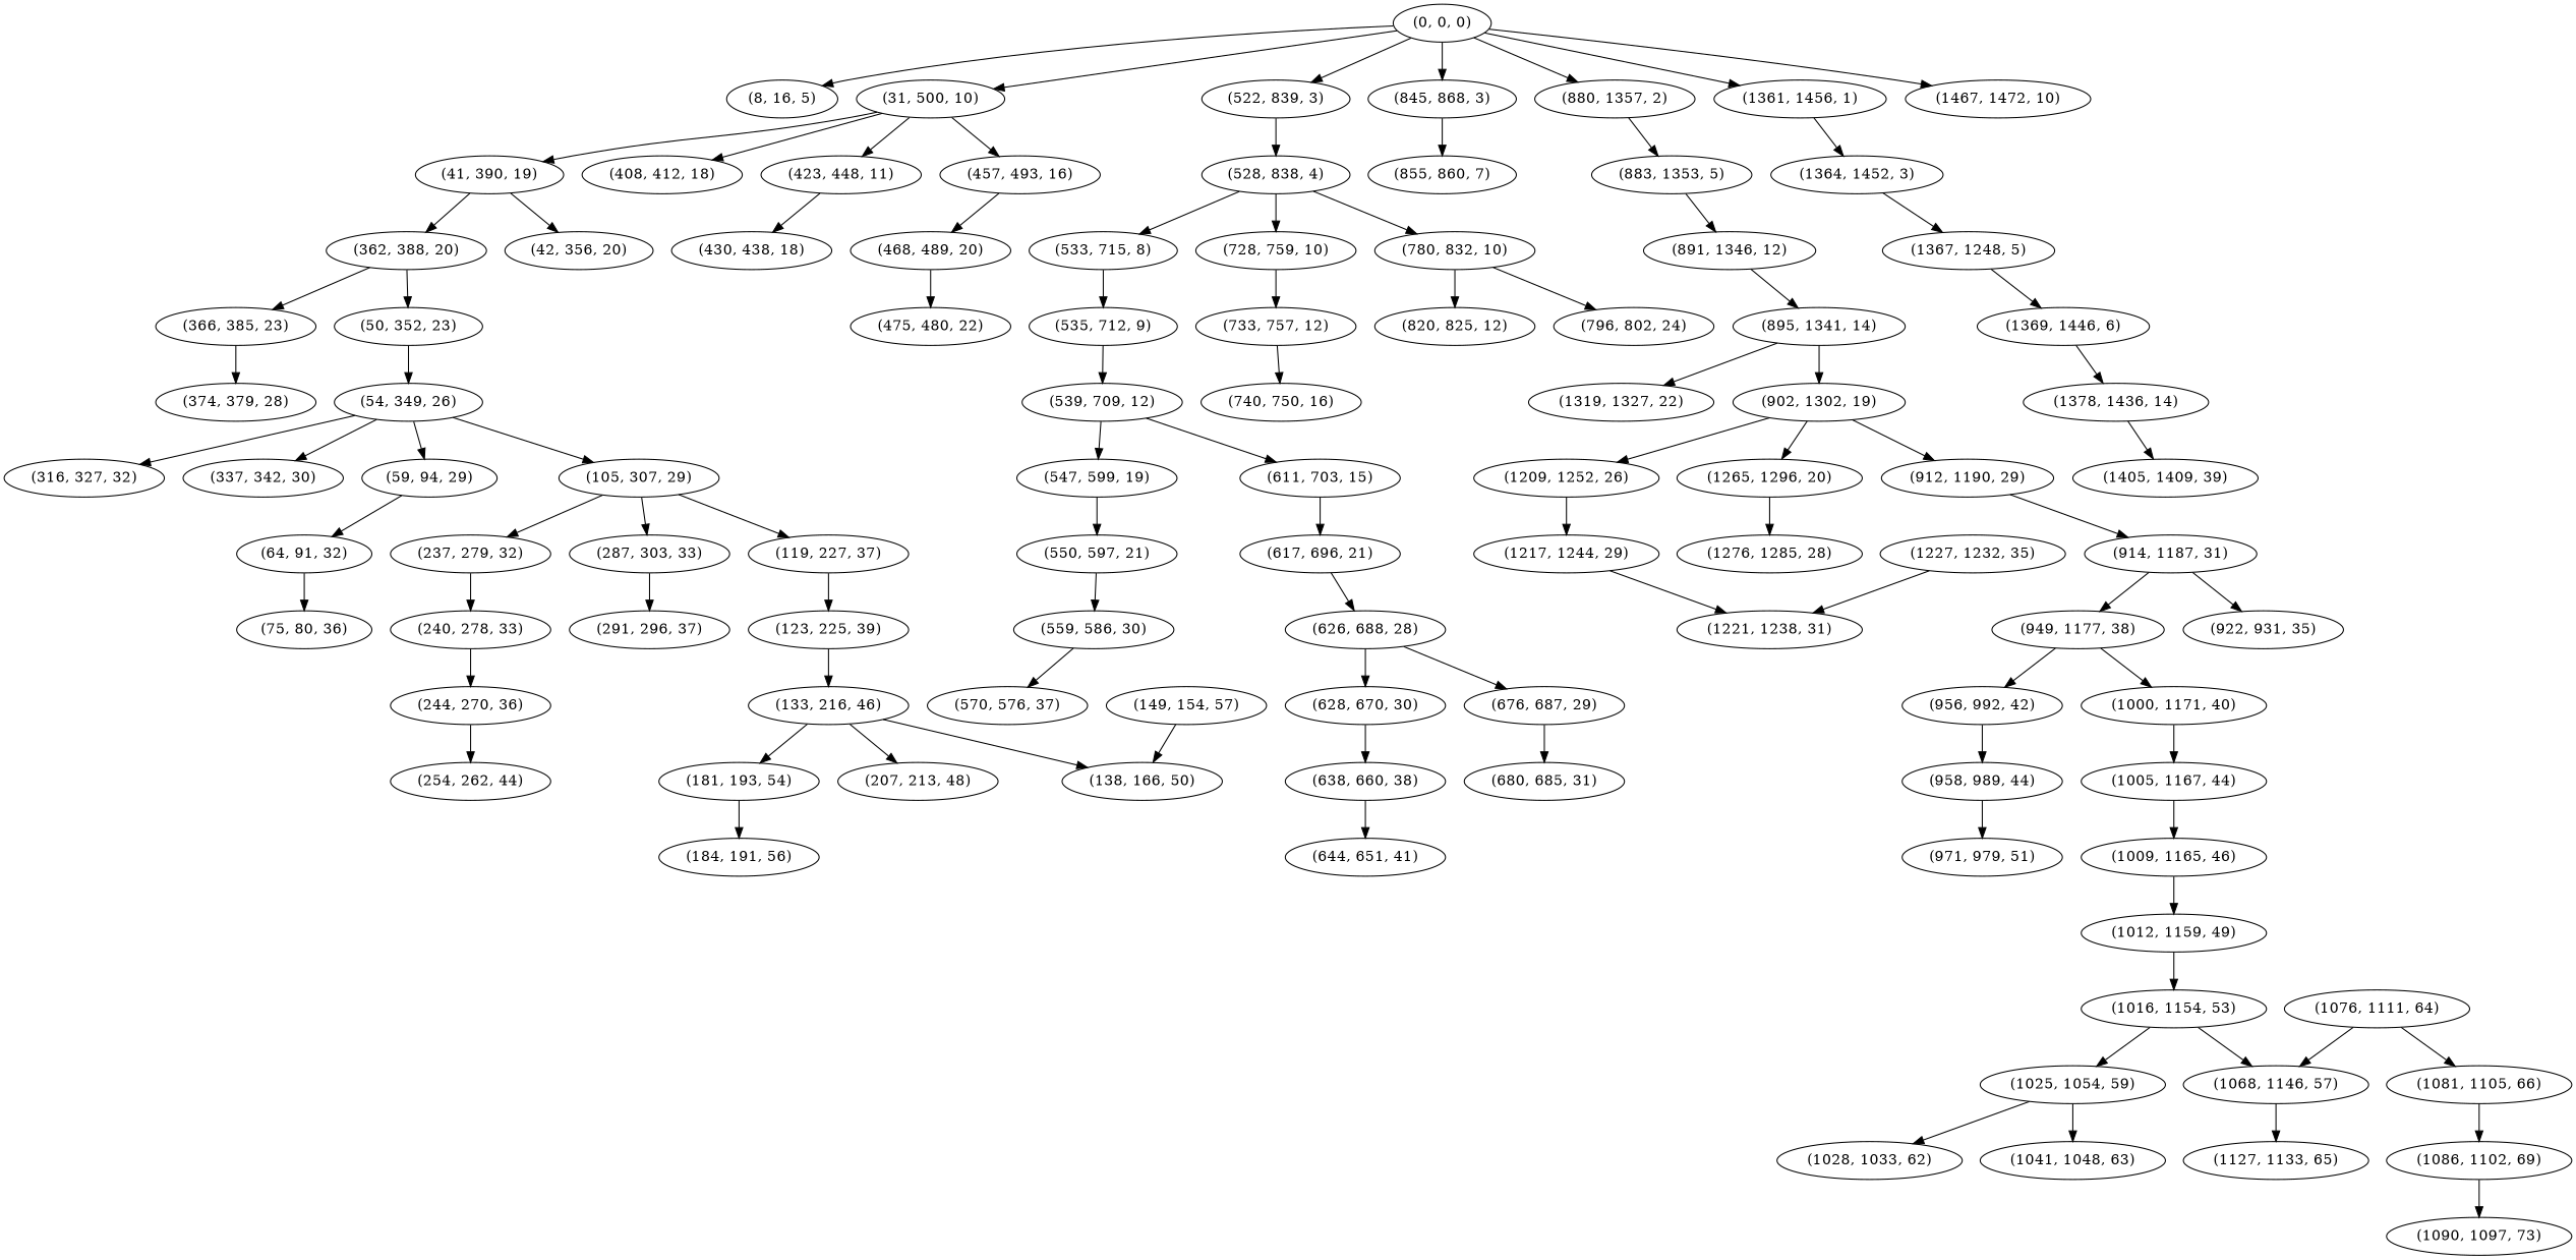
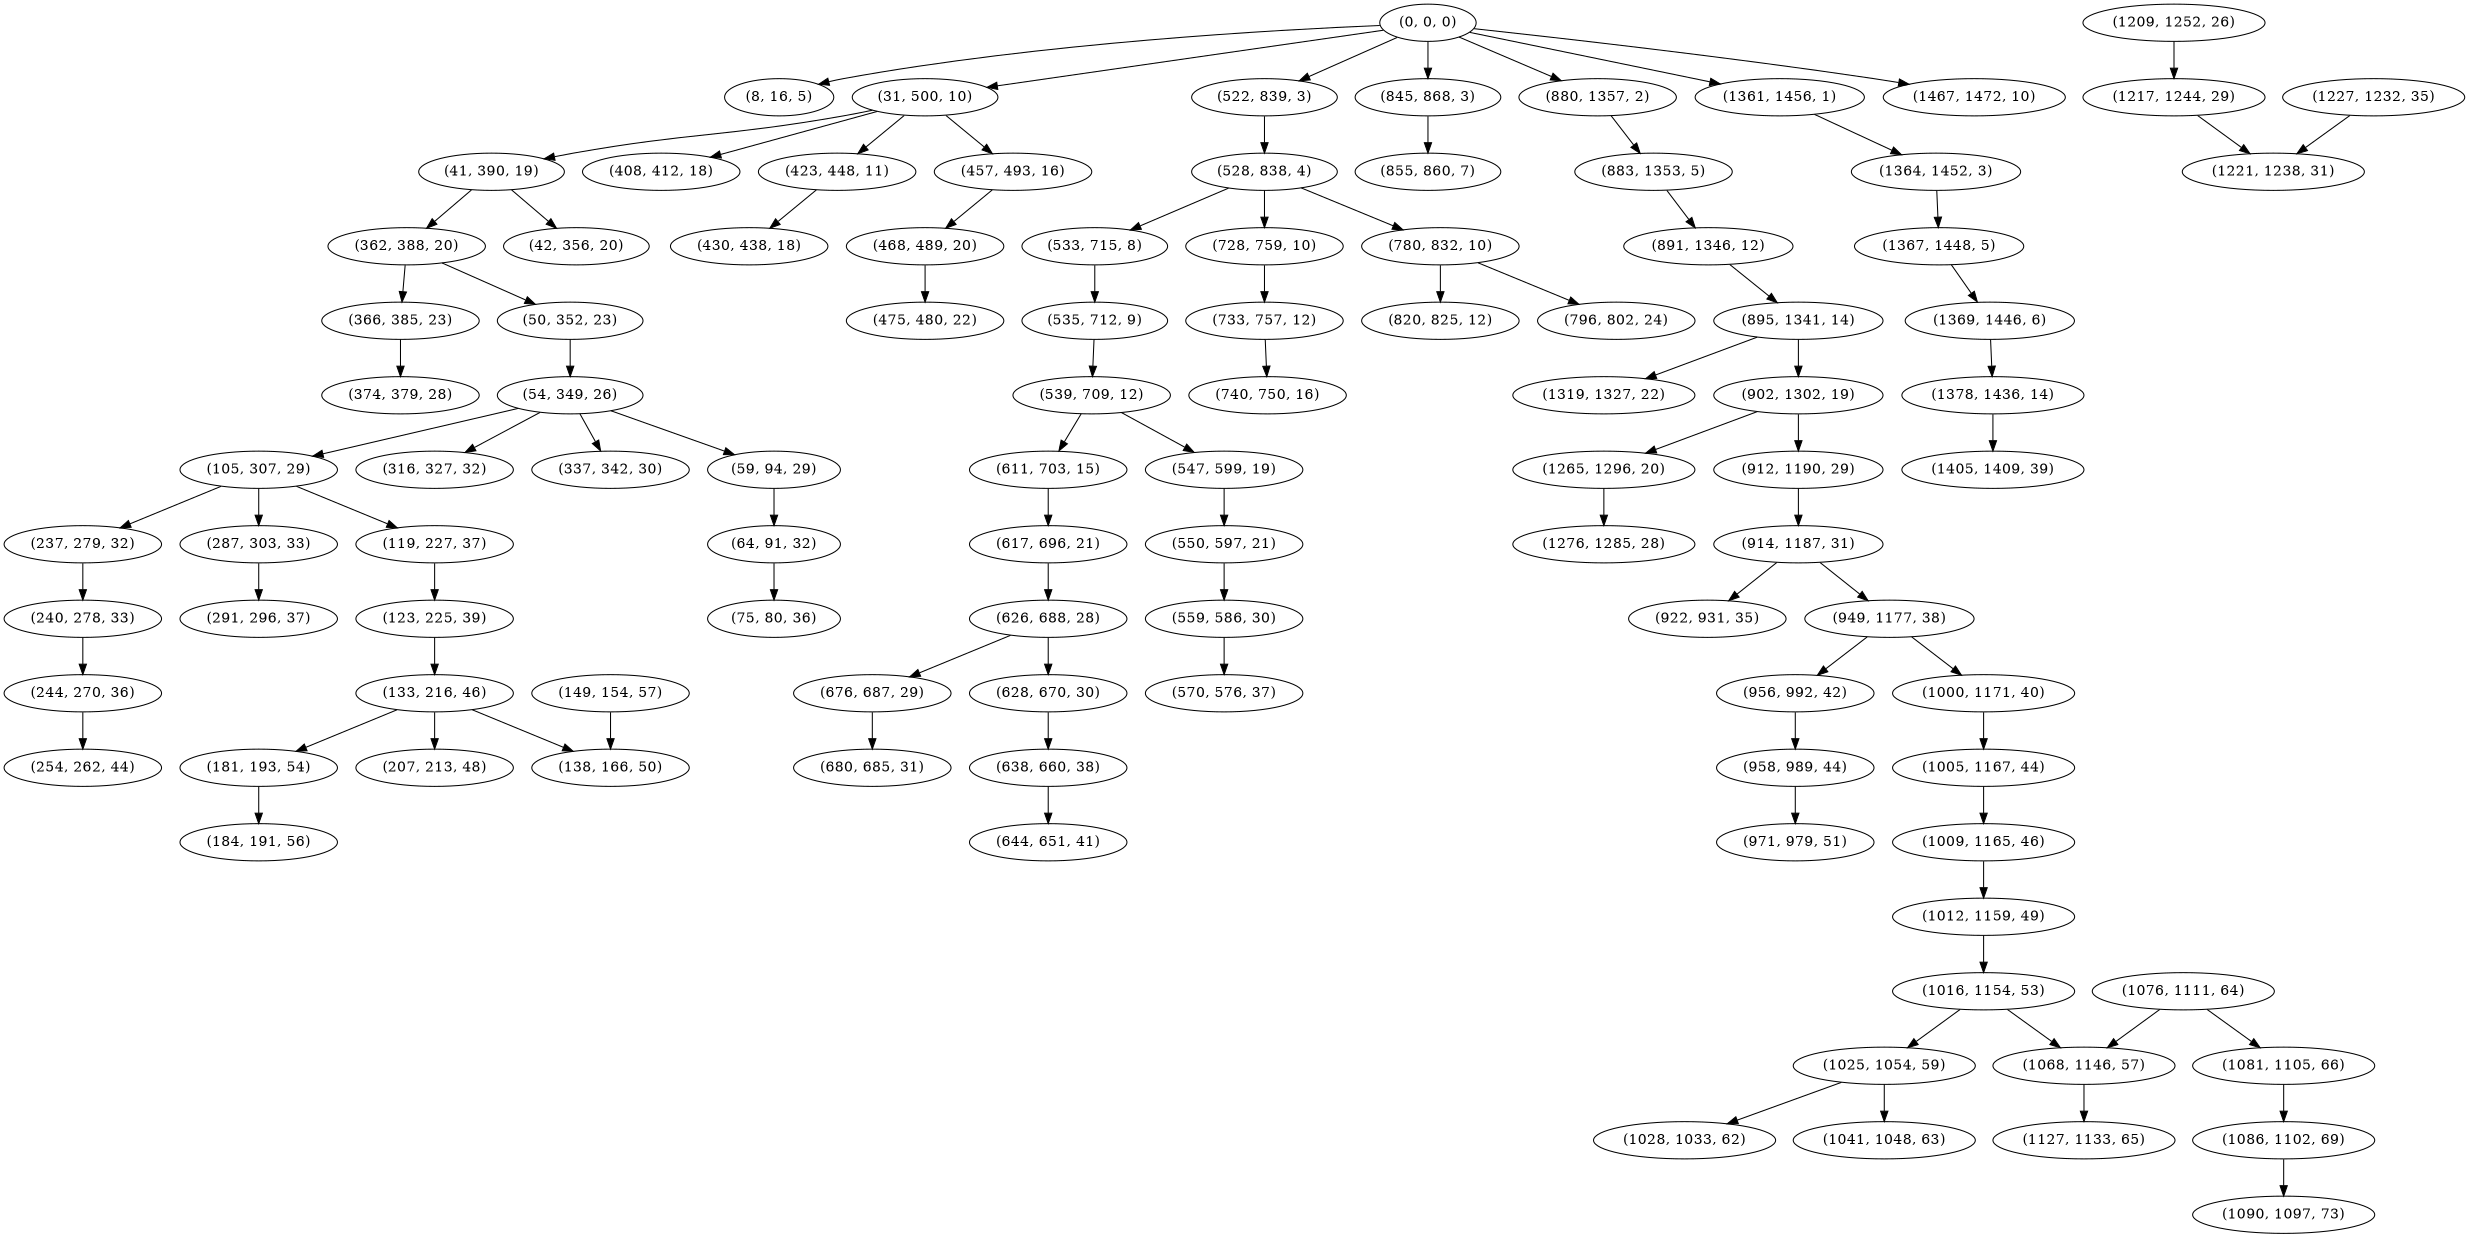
  digraph {
    "(0, 0, 0)"
    "(8, 16, 5)"
    "(31, 500, 10)"
    "(522, 839, 3)"
    "(845, 868, 3)"
    "(880, 1357, 2)"
    "(1361, 1456, 1)"
    "(1467, 1472, 10)"
    "(41, 390, 19)"
    "(408, 412, 18)"
    "(423, 448, 11)"
    "(457, 493, 16)"
    "(528, 838, 4)"
    "(855, 860, 7)"
    "(883, 1353, 5)"
    "(1364, 1452, 3)"
    "(42, 356, 20)"
    "(362, 388, 20)"
    "(430, 438, 18)"
    "(468, 489, 20)"
    "(50, 352, 23)"
    "(366, 385, 23)"
    "(54, 349, 26)"
    "(59, 94, 29)"
    "(105, 307, 29)"
    "(316, 327, 32)"
    "(337, 342, 30)"
    "(64, 91, 32)"
    "(119, 227, 37)"
    "(237, 279, 32)"
    "(287, 303, 33)"
    "(75, 80, 36)"
    "(123, 225, 39)"
    "(240, 278, 33)"
    "(291, 296, 37)"
    "(133, 216, 46)"
    "(138, 166, 50)"
    "(181, 193, 54)"
    "(207, 213, 48)"
    "(184, 191, 56)"
    "(149, 154, 57)"
    "(244, 270, 36)"
    "(254, 262, 44)"
    "(374, 379, 28)"
    "(475, 480, 22)"
    "(533, 715, 8)"
    "(728, 759, 10)"
    "(780, 832, 10)"
    "(535, 712, 9)"
    "(733, 757, 12)"
    "(796, 802, 24)"
    "(820, 825, 12)"
    "(539, 709, 12)"
    "(547, 599, 19)"
    "(611, 703, 15)"
    "(550, 597, 21)"
    "(617, 696, 21)"
    "(559, 586, 30)"
    "(570, 576, 37)"
    "(626, 688, 28)"
    "(628, 670, 30)"
    "(676, 687, 29)"
    "(638, 660, 38)"
    "(680, 685, 31)"
    "(644, 651, 41)"
    "(740, 750, 16)"
    "(891, 1346, 12)"
    "(895, 1341, 14)"
    "(902, 1302, 19)"
    "(1319, 1327, 22)"
    "(912, 1190, 29)"
    "(1209, 1252, 26)"
    "(1265, 1296, 20)"
    "(914, 1187, 31)"
    "(1217, 1244, 29)"
    "(1276, 1285, 28)"
    "(922, 931, 35)"
    "(949, 1177, 38)"
    "(956, 992, 42)"
    "(1000, 1171, 40)"
    "(958, 989, 44)"
    "(1005, 1167, 44)"
    "(971, 979, 51)"
    "(1009, 1165, 46)"
    "(1012, 1159, 49)"
    "(1016, 1154, 53)"
    "(1025, 1054, 59)"
    "(1068, 1146, 57)"
    "(1028, 1033, 62)"
    "(1041, 1048, 63)"
    "(1127, 1133, 65)"
    "(1076, 1111, 64)"
    "(1081, 1105, 66)"
    "(1086, 1102, 69)"
    "(1090, 1097, 73)"
    "(1221, 1238, 31)"
    "(1227, 1232, 35)"
-   "(1367, 1448, 5)" [label="(1367, 1248, 5)"]
+   "(1367, 1448, 5)"
    "(1369, 1446, 6)"
    "(1378, 1436, 14)"
    "(1405, 1409, 39)"
    "(0, 0, 0)" -> "(8, 16, 5)"
    "(0, 0, 0)" -> "(31, 500, 10)"
    "(0, 0, 0)" -> "(522, 839, 3)"
    "(0, 0, 0)" -> "(845, 868, 3)"
    "(0, 0, 0)" -> "(880, 1357, 2)"
    "(0, 0, 0)" -> "(1361, 1456, 1)"
    "(0, 0, 0)" -> "(1467, 1472, 10)"
    "(31, 500, 10)" -> "(41, 390, 19)"
    "(31, 500, 10)" -> "(408, 412, 18)"
    "(31, 500, 10)" -> "(423, 448, 11)"
    "(31, 500, 10)" -> "(457, 493, 16)"
    "(522, 839, 3)" -> "(528, 838, 4)"
    "(845, 868, 3)" -> "(855, 860, 7)"
    "(880, 1357, 2)" -> "(883, 1353, 5)"
    "(1361, 1456, 1)" -> "(1364, 1452, 3)"
    "(41, 390, 19)" -> "(42, 356, 20)"
    "(41, 390, 19)" -> "(362, 388, 20)"
    "(423, 448, 11)" -> "(430, 438, 18)"
    "(457, 493, 16)" -> "(468, 489, 20)"
    "(528, 838, 4)" -> "(533, 715, 8)"
    "(528, 838, 4)" -> "(728, 759, 10)"
    "(528, 838, 4)" -> "(780, 832, 10)"
    "(883, 1353, 5)" -> "(891, 1346, 12)"
    "(1364, 1452, 3)" -> "(1367, 1448, 5)"
    "(362, 388, 20)" -> "(50, 352, 23)"
    "(362, 388, 20)" -> "(366, 385, 23)"
    "(468, 489, 20)" -> "(475, 480, 22)"
    "(50, 352, 23)" -> "(54, 349, 26)"
    "(366, 385, 23)" -> "(374, 379, 28)"
    "(54, 349, 26)" -> "(59, 94, 29)"
    "(54, 349, 26)" -> "(105, 307, 29)"
    "(54, 349, 26)" -> "(316, 327, 32)"
    "(54, 349, 26)" -> "(337, 342, 30)"
    "(59, 94, 29)" -> "(64, 91, 32)"
    "(105, 307, 29)" -> "(119, 227, 37)"
    "(105, 307, 29)" -> "(237, 279, 32)"
    "(105, 307, 29)" -> "(287, 303, 33)"
    "(64, 91, 32)" -> "(75, 80, 36)"
    "(119, 227, 37)" -> "(123, 225, 39)"
    "(237, 279, 32)" -> "(240, 278, 33)"
    "(287, 303, 33)" -> "(291, 296, 37)"
    "(123, 225, 39)" -> "(133, 216, 46)"
    "(240, 278, 33)" -> "(244, 270, 36)"
    "(133, 216, 46)" -> "(138, 166, 50)"
    "(133, 216, 46)" -> "(181, 193, 54)"
    "(133, 216, 46)" -> "(207, 213, 48)"
    "(181, 193, 54)" -> "(184, 191, 56)"
    "(149, 154, 57)" -> "(138, 166, 50)"
    "(244, 270, 36)" -> "(254, 262, 44)"
    "(533, 715, 8)" -> "(535, 712, 9)"
    "(728, 759, 10)" -> "(733, 757, 12)"
    "(780, 832, 10)" -> "(796, 802, 24)"
    "(780, 832, 10)" -> "(820, 825, 12)"
    "(535, 712, 9)" -> "(539, 709, 12)"
    "(733, 757, 12)" -> "(740, 750, 16)"
    "(539, 709, 12)" -> "(547, 599, 19)"
    "(539, 709, 12)" -> "(611, 703, 15)"
    "(547, 599, 19)" -> "(550, 597, 21)"
    "(611, 703, 15)" -> "(617, 696, 21)"
    "(550, 597, 21)" -> "(559, 586, 30)"
    "(617, 696, 21)" -> "(626, 688, 28)"
    "(559, 586, 30)" -> "(570, 576, 37)"
    "(626, 688, 28)" -> "(628, 670, 30)"
    "(626, 688, 28)" -> "(676, 687, 29)"
    "(628, 670, 30)" -> "(638, 660, 38)"
    "(676, 687, 29)" -> "(680, 685, 31)"
    "(638, 660, 38)" -> "(644, 651, 41)"
    "(891, 1346, 12)" -> "(895, 1341, 14)"
    "(895, 1341, 14)" -> "(902, 1302, 19)"
    "(895, 1341, 14)" -> "(1319, 1327, 22)"
    "(902, 1302, 19)" -> "(912, 1190, 29)"
-   "(902, 1302, 19)" -> "(1209, 1252, 26)"
    "(902, 1302, 19)" -> "(1265, 1296, 20)"
    "(912, 1190, 29)" -> "(914, 1187, 31)"
    "(1209, 1252, 26)" -> "(1217, 1244, 29)"
    "(1265, 1296, 20)" -> "(1276, 1285, 28)"
    "(914, 1187, 31)" -> "(922, 931, 35)"
    "(914, 1187, 31)" -> "(949, 1177, 38)"
    "(1217, 1244, 29)" -> "(1221, 1238, 31)"
    "(949, 1177, 38)" -> "(956, 992, 42)"
    "(949, 1177, 38)" -> "(1000, 1171, 40)"
    "(956, 992, 42)" -> "(958, 989, 44)"
    "(1000, 1171, 40)" -> "(1005, 1167, 44)"
    "(958, 989, 44)" -> "(971, 979, 51)"
    "(1005, 1167, 44)" -> "(1009, 1165, 46)"
    "(1009, 1165, 46)" -> "(1012, 1159, 49)"
    "(1012, 1159, 49)" -> "(1016, 1154, 53)"
    "(1016, 1154, 53)" -> "(1025, 1054, 59)"
    "(1016, 1154, 53)" -> "(1068, 1146, 57)"
    "(1025, 1054, 59)" -> "(1028, 1033, 62)"
    "(1025, 1054, 59)" -> "(1041, 1048, 63)"
    "(1068, 1146, 57)" -> "(1127, 1133, 65)"
    "(1076, 1111, 64)" -> "(1068, 1146, 57)"
    "(1076, 1111, 64)" -> "(1081, 1105, 66)"
    "(1081, 1105, 66)" -> "(1086, 1102, 69)"
    "(1086, 1102, 69)" -> "(1090, 1097, 73)"
    "(1227, 1232, 35)" -> "(1221, 1238, 31)"
    "(1367, 1448, 5)" -> "(1369, 1446, 6)"
    "(1369, 1446, 6)" -> "(1378, 1436, 14)"
    "(1378, 1436, 14)" -> "(1405, 1409, 39)"
  }
